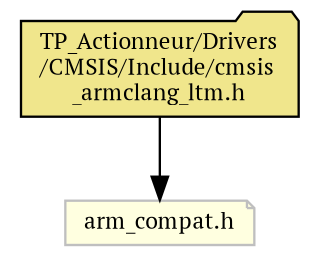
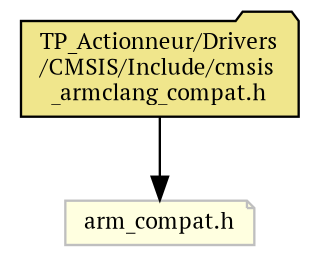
  digraph {
    fontname="PT Serif"
    node [fontname="PT Serif" fontsize=10 style=filled]
-   n1 [color=black fillcolor=khaki fontcolor=black height=0.2 label="TP_Actionneur/Drivers\l/CMSIS/Include/cmsis\l_armclang_ltm.h" shape=folder width=0.4]
+   n1 [color=black fillcolor=khaki fontcolor=black height=0.2 label="TP_Actionneur/Drivers\l/CMSIS/Include/cmsis\l_armclang_compat.h" shape=folder width=0.4]
    n2 [color=grey75 fillcolor=lightyellow height=0.2 label="arm_compat.h" shape=note width=0.4]
    n1 -> n2 [color=black fontname="PT Serif" fontsize=10 labelfontname=Helvetica labelfontsize=10 style=solid]
  }
